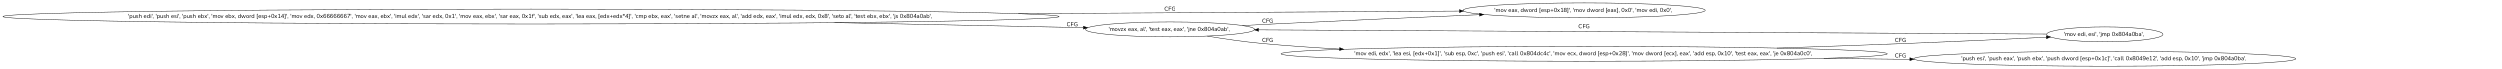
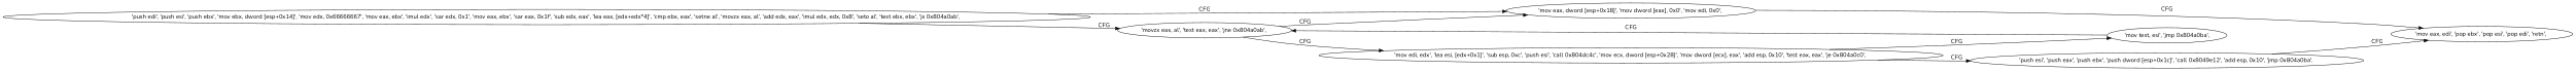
  digraph {
    fontname=Nunito
    rankdir=LR
    node [fontname=Nunito]
    edge [fontname=Nunito]
    n1 [label="'push edi', 'push esi', 'push ebx', 'mov ebx, dword [esp+0x14]', 'mov edx, 0x66666667', 'mov eax, ebx', 'imul edx', 'sar edx, 0x1', 'mov eax, ebx', 'sar eax, 0x1f', 'sub edx, eax', 'lea eax, [edx+edx*4]', 'cmp ebx, eax', 'setne al', 'movzx eax, al', 'add edx, eax', 'imul edx, edx, 0x8', 'seto al', 'test ebx, ebx', 'js 0x804a0ab', "]
    n2 [label="'mov eax, dword [esp+0x18]', 'mov dword [eax], 0x0', 'mov edi, 0x0', "]
    n3 [label="'movzx eax, al', 'test eax, eax', 'jne 0x804a0ab', "]
+   n4 [label="'mov eax, edi', 'pop ebx', 'pop esi', 'pop edi', 'retn', "]
    n5 [label="'mov edi, edx', 'lea esi, [edx+0x1]', 'sub esp, 0xc', 'push esi', 'call 0x804dc4c', 'mov ecx, dword [esp+0x28]', 'mov dword [ecx], eax', 'add esp, 0x10', 'test eax, eax', 'je 0x804a0c0', "]
-   n6 [label="'mov edi, esi', 'jmp 0x804a0ba', "]
+   n6 [label="'mov test, esi', 'jmp 0x804a0ba',"]
    n7 [label="'push esi', 'push eax', 'push ebx', 'push dword [esp+0x1c]', 'call 0x8049e12', 'add esp, 0x10', 'jmp 0x804a0ba', "]
    n1 -> n2 [label=CFG]
    n1 -> n3 [label=CFG]
+   n2 -> n4 [label=CFG]
    n3 -> n2 [label=CFG]
    n3 -> n5 [label=CFG]
    n5 -> n6 [label=CFG]
    n5 -> n7 [label=CFG]
    n6 -> n3 [label=CFG]
+   n7 -> n4 [label=CFG]
  }
